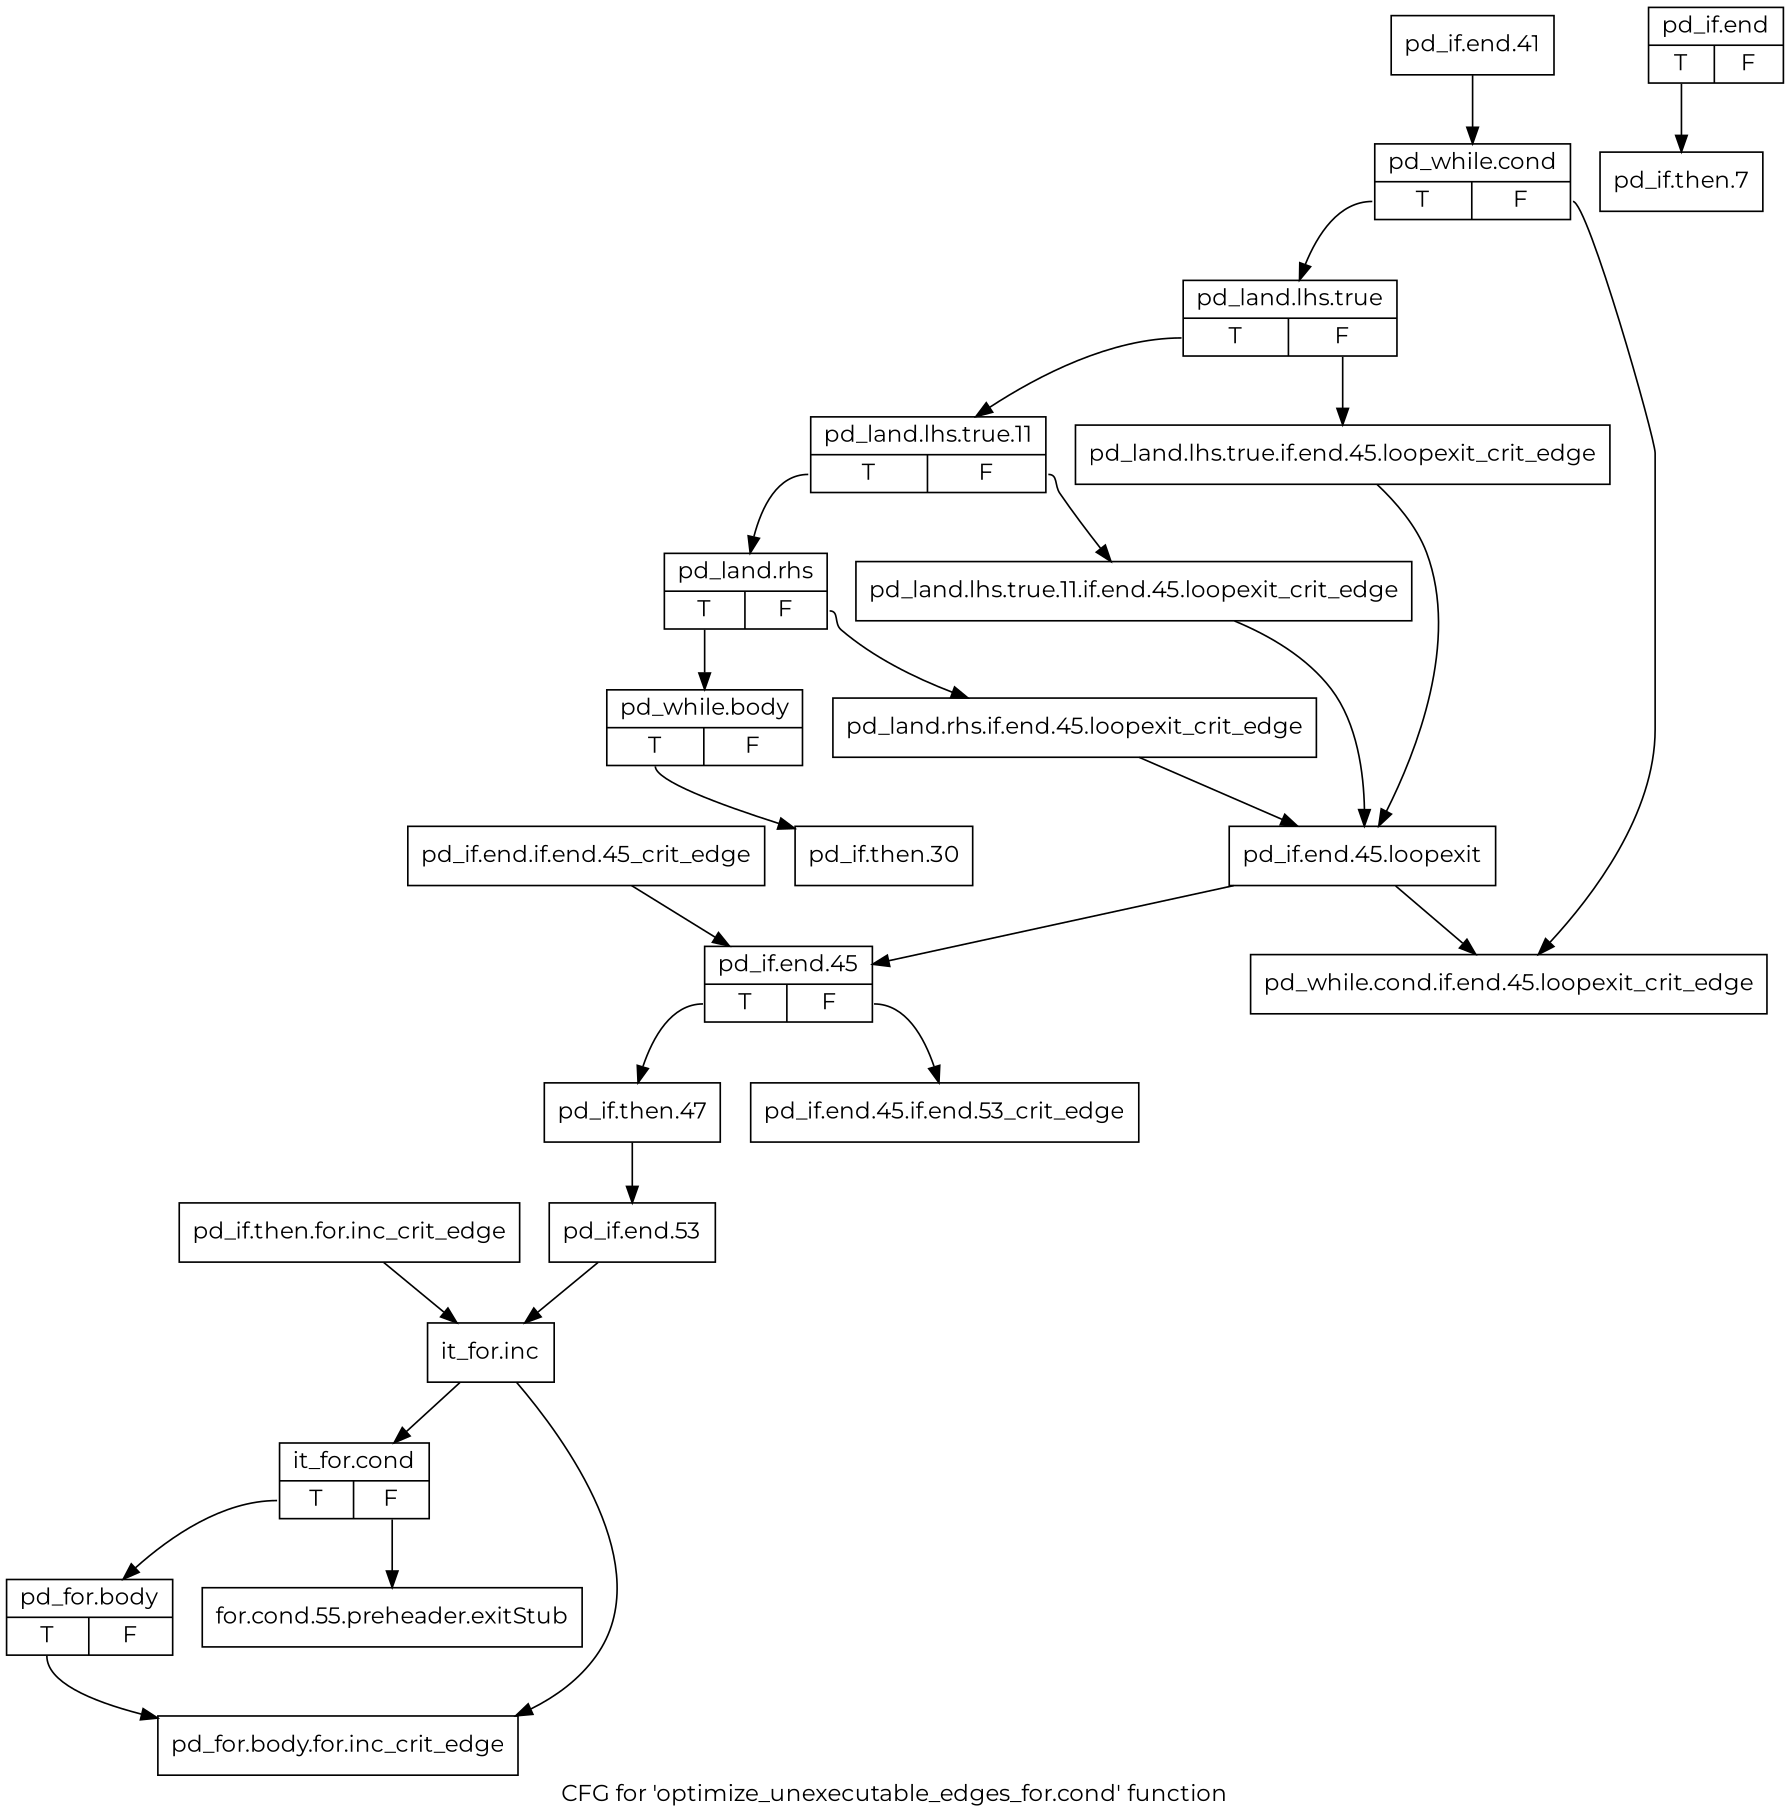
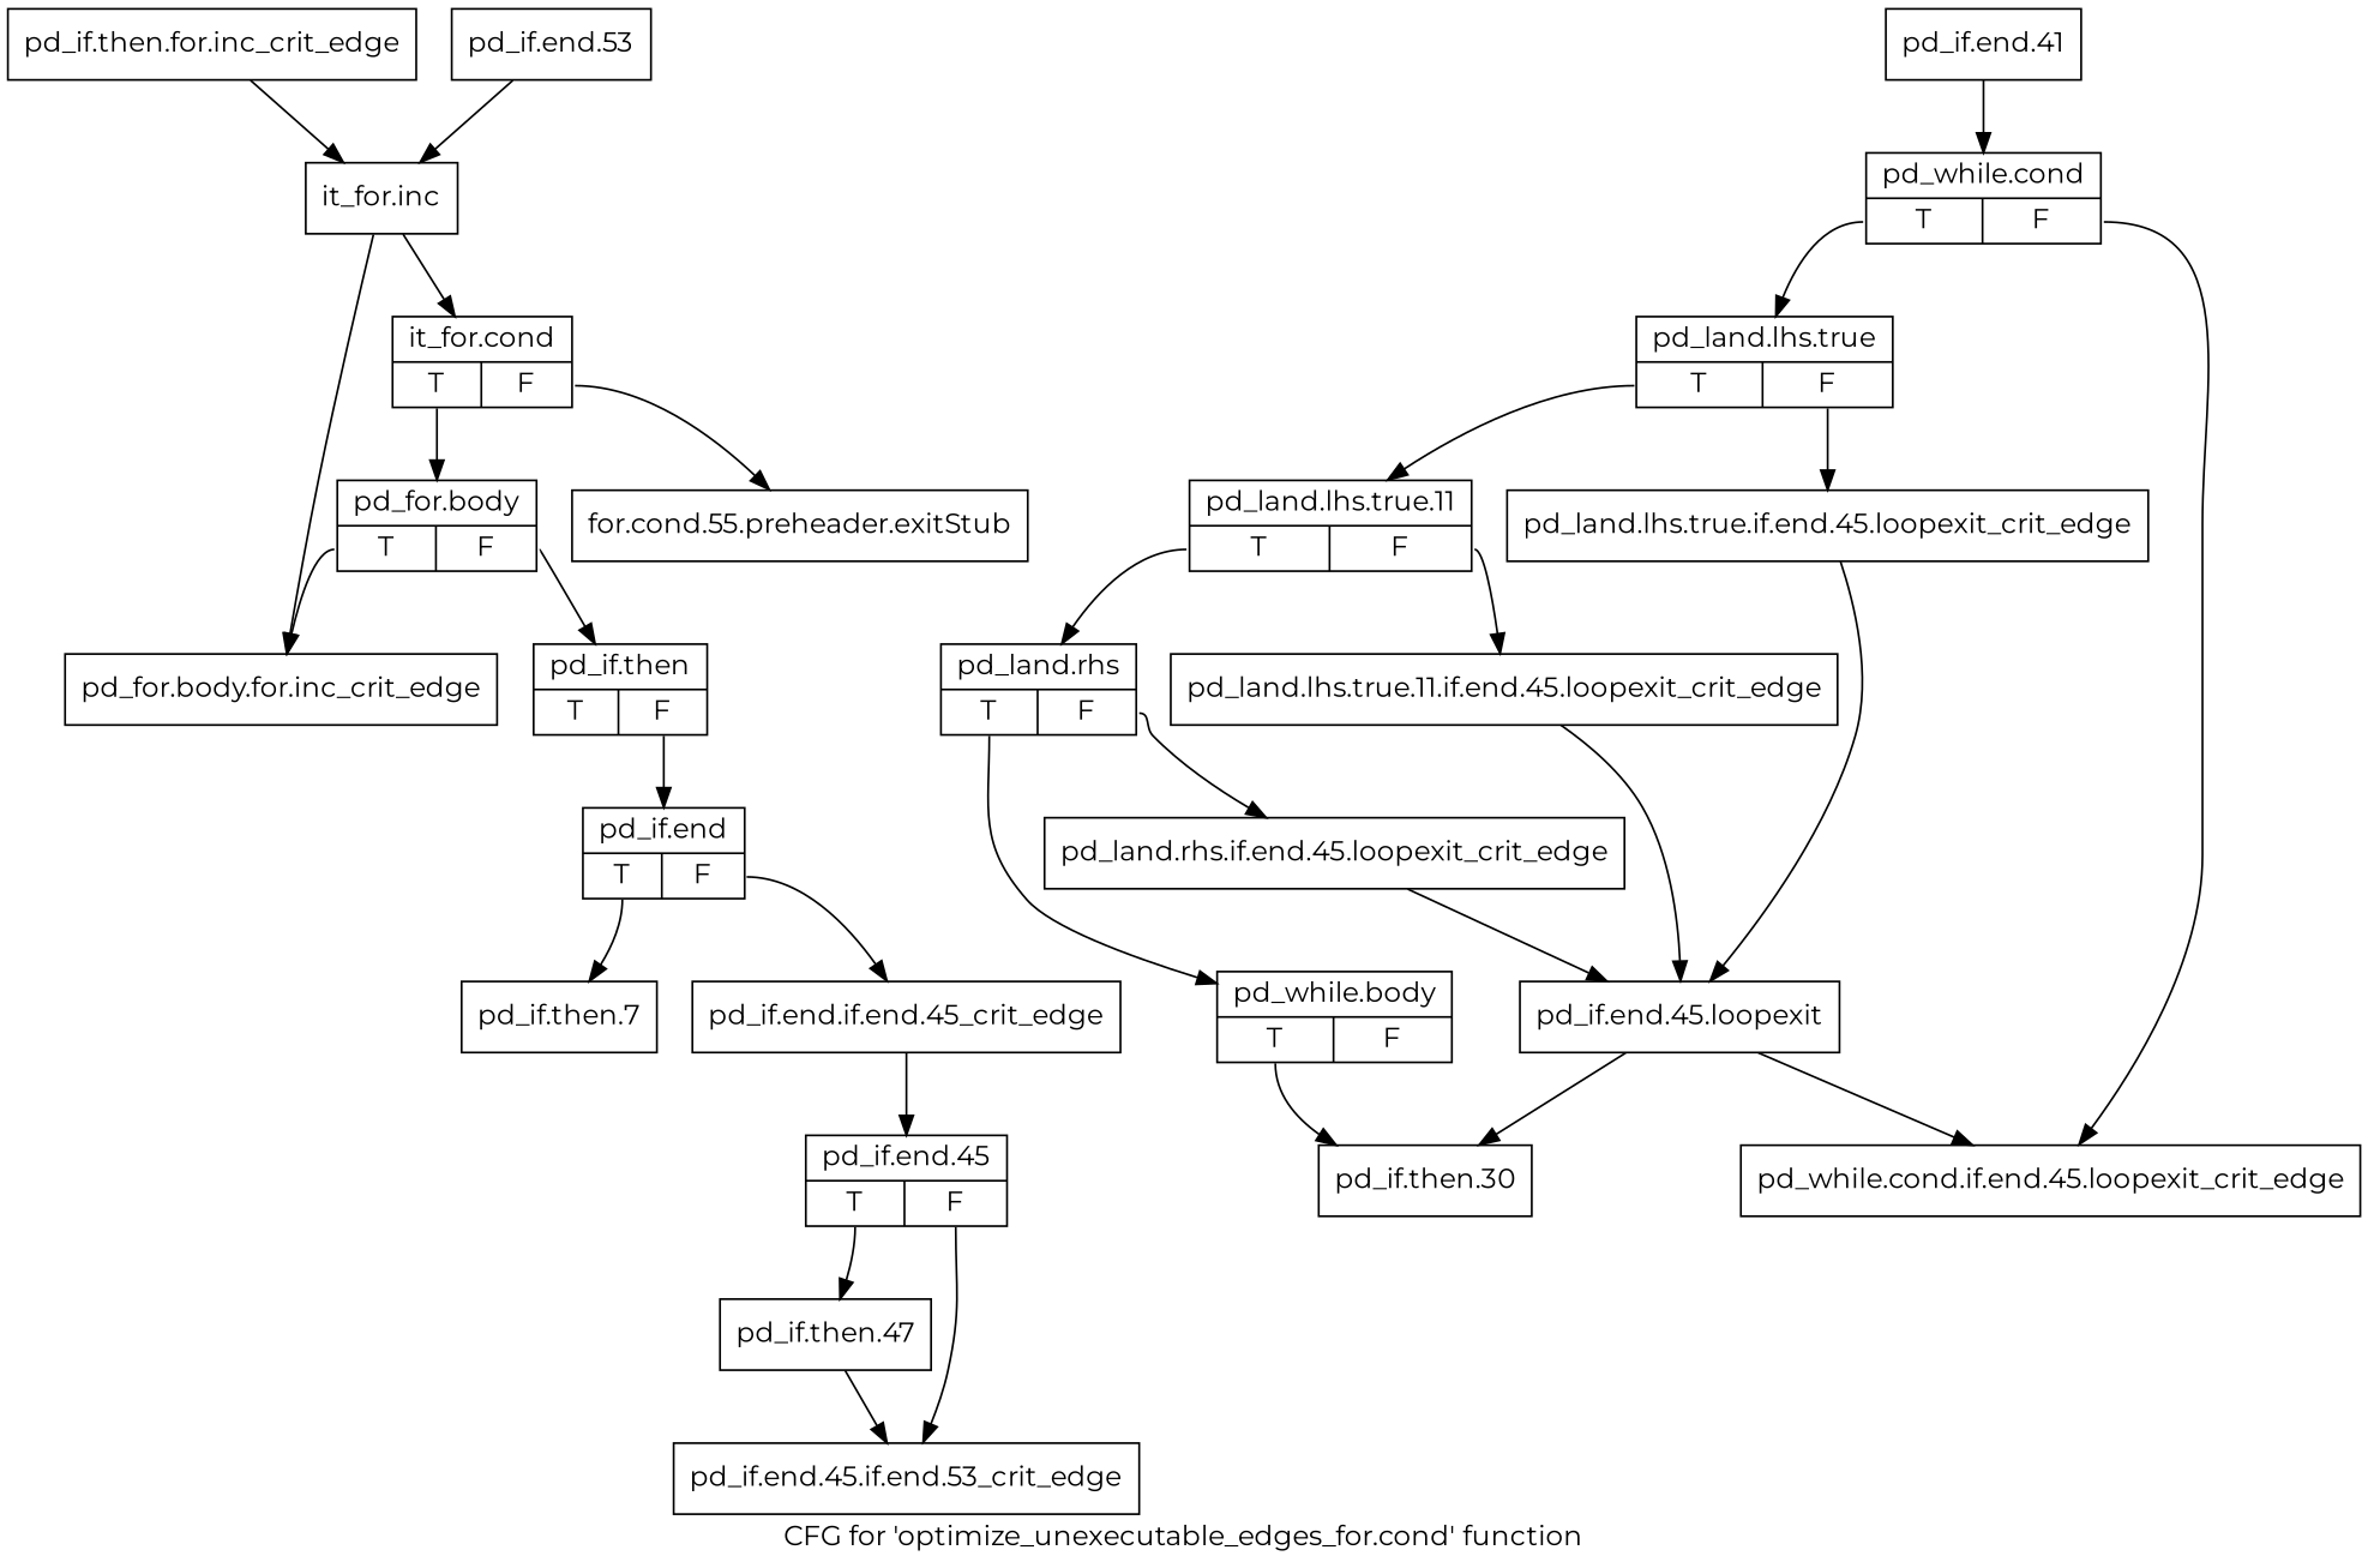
  digraph {
    fontname=Montserrat
    label="CFG for 'optimize_unexecutable_edges_for.cond' function"
    node [fontname=Montserrat shape=record]
    edge [fontname=Montserrat]
    n1 [label="{it_for.cond|{<s0>T|<s1>F}}"]
    n2 [label="{for.cond.55.preheader.exitStub}"]
    n3 [label="{pd_for.body|{<s0>T|<s1>F}}"]
    n4 [label="{pd_for.body.for.inc_crit_edge}"]
+   n5 [label="{pd_if.then|{<s0>T|<s1>F}}"]
    n6 [label="{pd_if.end|{<s0>T|<s1>F}}"]
    n7 [label="{it_for.inc}"]
    n8 [label="{pd_if.then.for.inc_crit_edge}"]
    n9 [label="{pd_if.then.7}"]
    n10 [label="{pd_if.end.if.end.45_crit_edge}"]
    n11 [label="{pd_if.end.45|{<s0>T|<s1>F}}"]
    n12 [label="{pd_while.cond|{<s0>T|<s1>F}}"]
    n13 [label="{pd_land.lhs.true|{<s0>T|<s1>F}}"]
    n14 [label="{pd_while.cond.if.end.45.loopexit_crit_edge}"]
    n15 [label="{pd_if.then.47}"]
    n16 [label="{pd_if.end.45.if.end.53_crit_edge}"]
    n17 [label="{pd_if.end.53}"]
    n18 [label="{pd_land.lhs.true.11|{<s0>T|<s1>F}}"]
    n19 [label="{pd_land.lhs.true.if.end.45.loopexit_crit_edge}"]
    n20 [label="{pd_land.rhs|{<s0>T|<s1>F}}"]
    n21 [label="{pd_land.lhs.true.11.if.end.45.loopexit_crit_edge}"]
    n22 [label="{pd_if.end.45.loopexit}"]
    n23 [label="{pd_while.body|{<s0>T|<s1>F}}"]
    n24 [label="{pd_land.rhs.if.end.45.loopexit_crit_edge}"]
    n25 [label="{pd_if.then.30}"]
    n26 [label="{pd_if.end.41}"]
    n1 -> n2 [tailport=s1]
    n1 -> n3 [tailport=s0]
    n3 -> n4 [tailport=s0]
+   n3 -> n5 [tailport=s1]
+   n5 -> n6 [tailport=s1]
    n6 -> n9 [tailport=s0]
+   n6 -> n10 [tailport=s1]
    n7 -> n1
    n7 -> n4
    n8 -> n7
    n10 -> n11
    n11 -> n15 [tailport=s0]
    n11 -> n16 [tailport=s1]
    n12 -> n13 [tailport=s0]
    n12 -> n14 [tailport=s1]
    n13 -> n18 [tailport=s0]
    n13 -> n19 [tailport=s1]
-   n15 -> n17
+   n15 -> n16
    n17 -> n7
    n18 -> n20 [tailport=s0]
    n18 -> n21 [tailport=s1]
    n19 -> n22
    n20 -> n23 [tailport=s0]
    n20 -> n24 [tailport=s1]
    n21 -> n22
-   n22 -> n11
+   n22 -> n25
    n22 -> n14
    n23 -> n25 [tailport=s0]
    n24 -> n22
    n26 -> n12
  }
